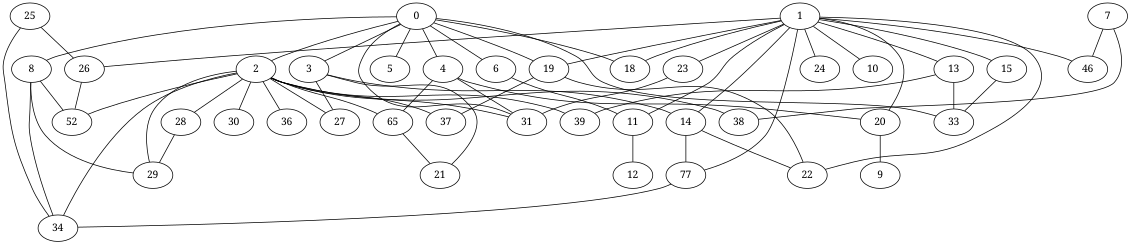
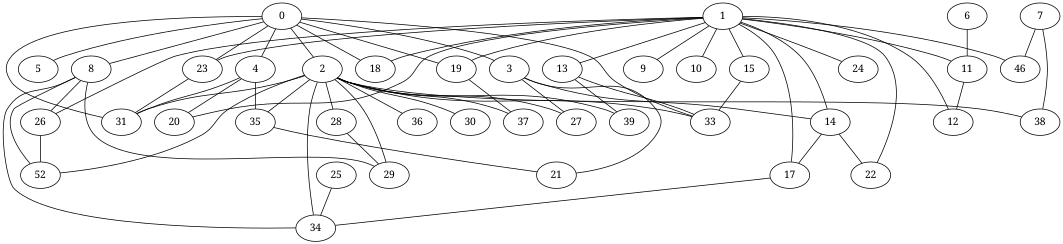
  graph {
    fontname="Noto Serif"
    node [fontname="Noto Serif"]
    edge [fontname="Noto Serif"]
    0
    2
    3
    4
    5
    6
    8
    33
    18
    19
    31
    1
    9
    10
    11
    12
    13
    14
    15
    n20 [label=46]
-   17 [label=77]
+   17
    20
    22
    23
    24
    26
    n27 [label=52]
    34
-   35 [label=65]
+   35
    36
    37
    38
    39
    27
    28
    29
    30
    21
    7
    25
    0 -- 2
    0 -- 3
    0 -- 4
    0 -- 5
-   0 -- 6
+   0 -- 23
    0 -- 8
    0 -- 33
    0 -- 18
    0 -- 19
    0 -- 31
+   2 -- 33
    2 -- 31
    2 -- n27
    2 -- 34
    2 -- 35
    2 -- 36
    2 -- 37
    2 -- 38
    2 -- 39
    2 -- 27
    2 -- 28
    2 -- 29
    2 -- 30
    3 -- 14
    3 -- 27
    3 -- 21
    4 -- 31
    4 -- 20
    4 -- 35
    6 -- 11
    8 -- n27
    8 -- 34
    8 -- 29
-   19 -- 22
    19 -- 37
    1 -- 18
    1 -- 19
-   20 -- 9
+   1 -- 9
    1 -- 10
    1 -- 11
+   1 -- 12
    1 -- 13
    1 -- 14
    1 -- 15
    1 -- n20
    1 -- 17
    1 -- 20
    1 -- 22
    1 -- 23
    1 -- 24
    1 -- 26
    11 -- 12
    13 -- 33
    13 -- 39
    14 -- 17
    14 -- 22
    15 -- 33
    17 -- 34
    23 -- 31
    26 -- n27
    35 -- 21
    28 -- 29
    7 -- n20
    7 -- 38
-   25 -- 26
+   8 -- 26
    25 -- 34
  }
